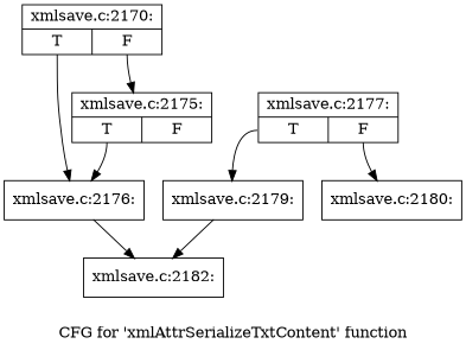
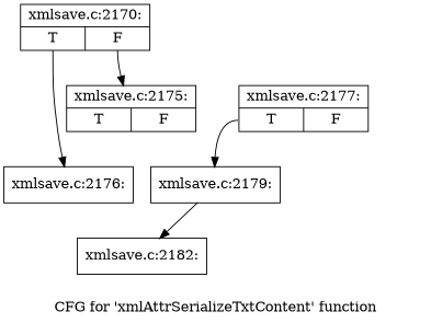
  digraph {
    label="CFG for 'xmlAttrSerializeTxtContent' function"
    node [shape=record]
    edge [tailport=s0]
    n1 [label="{xmlsave.c:2170:|{<s0>T|<s1>F}}"]
    n2 [label="{xmlsave.c:2176:}"]
    n3 [label="{xmlsave.c:2175:|{<s0>T|<s1>F}}"]
    n4 [label="{xmlsave.c:2182:}"]
    n5 [label="{xmlsave.c:2177:|{<s0>T|<s1>F}}"]
    n6 [label="{xmlsave.c:2179:}"]
-   n7 [label="{xmlsave.c:2180:}"]
    n1 -> n2
    n1 -> n3 [tailport=s1]
-   n2 -> n4 [tailport=""]
-   n3 -> n2
    n5 -> n6
-   n5 -> n7 [tailport=s1]
    n6 -> n4 [tailport=""]
  }
